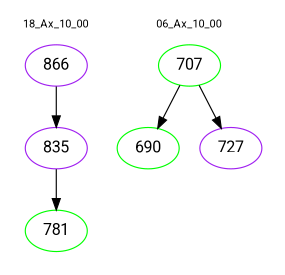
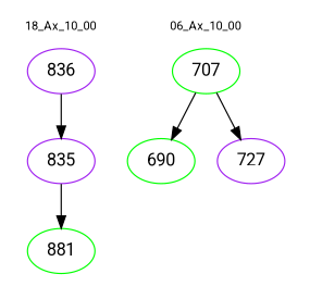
  digraph {
    fontname=Roboto
    node [color=purple fontname=Roboto]
    edge [color=black fontname=Roboto]
    n1 [label=835]
-   n2 [label=866]
-   n3 [color=green label=781]
+   n2 [label=836]
+   n3 [color=green label=881]
    n4 [color=green label=707]
    n5 [color=green label=690]
    n6 [label=727]
    subgraph cluster_1 {
      color=white
      fontsize=10
      label="18_Ax_10_00"
      n1
      n2
      n3
    }
    subgraph cluster_2 {
      color=white
      fontsize=10
      label="06_Ax_10_00"
      n4
      n5
      n6
    }
    n1 -> n3
    n2 -> n1
    n4 -> n5
    n4 -> n6
  }
